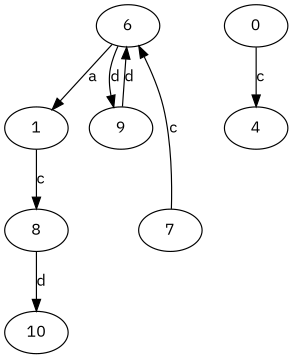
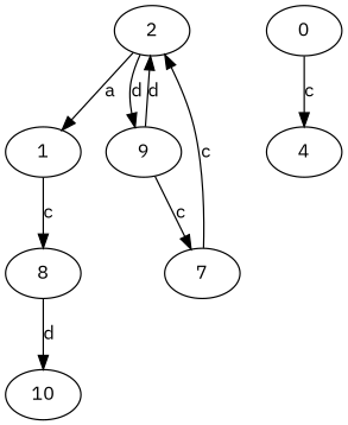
  strict digraph {
    fontname="IBM Plex Sans"
    node [fontname="IBM Plex Sans"]
    edge [fontname="IBM Plex Sans"]
    1
    8
    10
-   2 [label=6]
+   2
    9
    7
    0
    4
    1 -> 8 [label=c]
    8 -> 10 [label=d]
    2 -> 1 [label=a]
    2 -> 9 [label=d]
    9 -> 2 [label=d]
+   9 -> 7 [label=c]
    7 -> 2 [label=c]
    0 -> 4 [label=c]
  }
